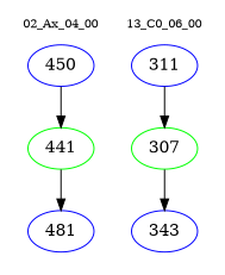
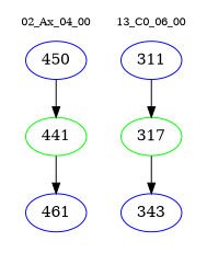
  digraph {
    node [color=blue]
    edge [color=black]
    n1 [label=450]
    n2 [color=green label=441]
-   n3 [label=481]
+   n3 [label=461]
    n4 [label=311]
-   n5 [color=green label=307]
+   n5 [color=green label=317]
    n6 [label=343]
    subgraph cluster_1 {
      color=white
      fontsize=10
      label="02_Ax_04_00"
      n1
      n2
      n3
    }
    subgraph cluster_2 {
      color=white
      fontsize=10
      label="13_C0_06_00"
      n4
      n5
      n6
    }
    n1 -> n2
    n2 -> n3
    n4 -> n5
    n5 -> n6
  }
